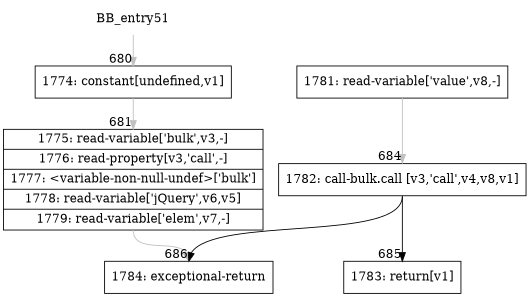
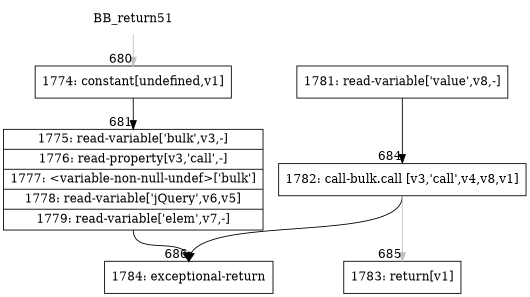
  digraph {
    rankdir=TD
    node [shape=record]
    edge [headport=n tailport=s]
-   BB_entry51 [shape=none]
+   BB_entry51 [shape=none label=BB_return51]
    n2 [label="{1774: constant[undefined,v1]}"]
    n3 [label="{1775: read-variable['bulk',v3,-]|1776: read-property[v3,'call',-]|1777: \<variable-non-null-undef\>['bulk']|1778: read-variable['jQuery',v6,v5]|1779: read-variable['elem',v7,-]}"]
    n4 [label="{1784: exceptional-return}"]
    n5 [label="{1781: read-variable['value',v8,-]}"]
    n6 [label="{1782: call-bulk.call [v3,'call',v4,v8,v1]}"]
    n7 [label="{1783: return[v1]}"]
    BB_entry51 -> n2 [color=gray headlabel="    680"]
-   n2 -> n3 [headlabel="      681" color=gray]
-   n3 -> n4 [color=gray headlabel="      686"]
-   n5 -> n6 [headlabel="      684" color=gray]
+   n2 -> n3 [headlabel="      681"]
+   n3 -> n4 [color=black headlabel="      686"]
+   n5 -> n6 [headlabel="      684"]
    n6 -> n4 [color=black]
-   n6 -> n7 [headlabel="      685"]
+   n6 -> n7 [headlabel="      685" color=gray]
  }
